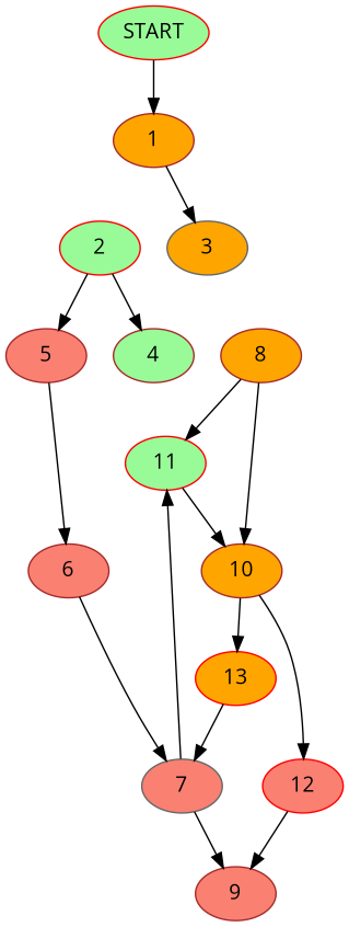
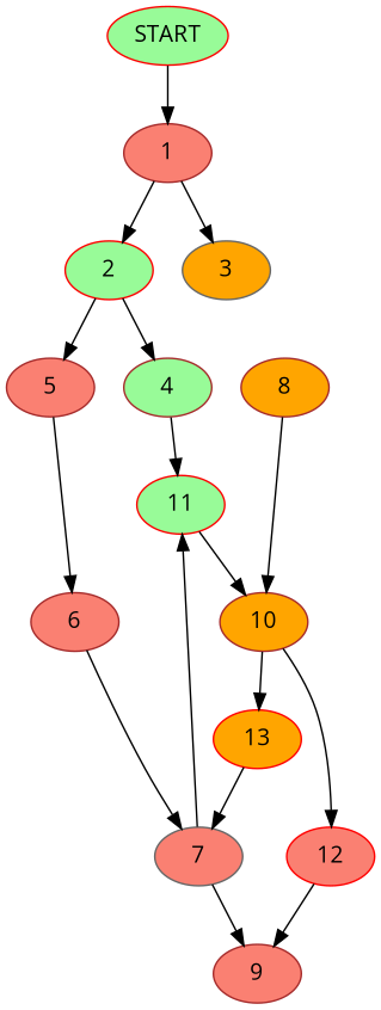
  digraph {
    fontname="Open Sans"
    node [color=brown fillcolor=orange fontname="Open Sans" style=filled]
    edge [fontname="Open Sans"]
    n1 [color=red fillcolor=palegreen label=START]
-   1
+   1 [fillcolor=salmon]
    2 [color=red fillcolor=palegreen]
    3 [color=gray40]
    4 [fillcolor=palegreen]
    5 [fillcolor=salmon]
    6 [fillcolor=salmon]
    7 [color=gray40 fillcolor=salmon]
    9 [fillcolor=salmon]
    11 [color=red fillcolor=palegreen]
    8
    10
    12 [color=red fillcolor=salmon]
    13 [color=red]
    n1 -> 1
+   1 -> 2
    1 -> 3
    2 -> 4
    2 -> 5
    5 -> 6
    6 -> 7
    7 -> 9
    7 -> 11
    11 -> 10
-   8 -> 11
+   4 -> 11
    8 -> 10
    10 -> 12
    10 -> 13
    12 -> 9
    13 -> 7
  }
